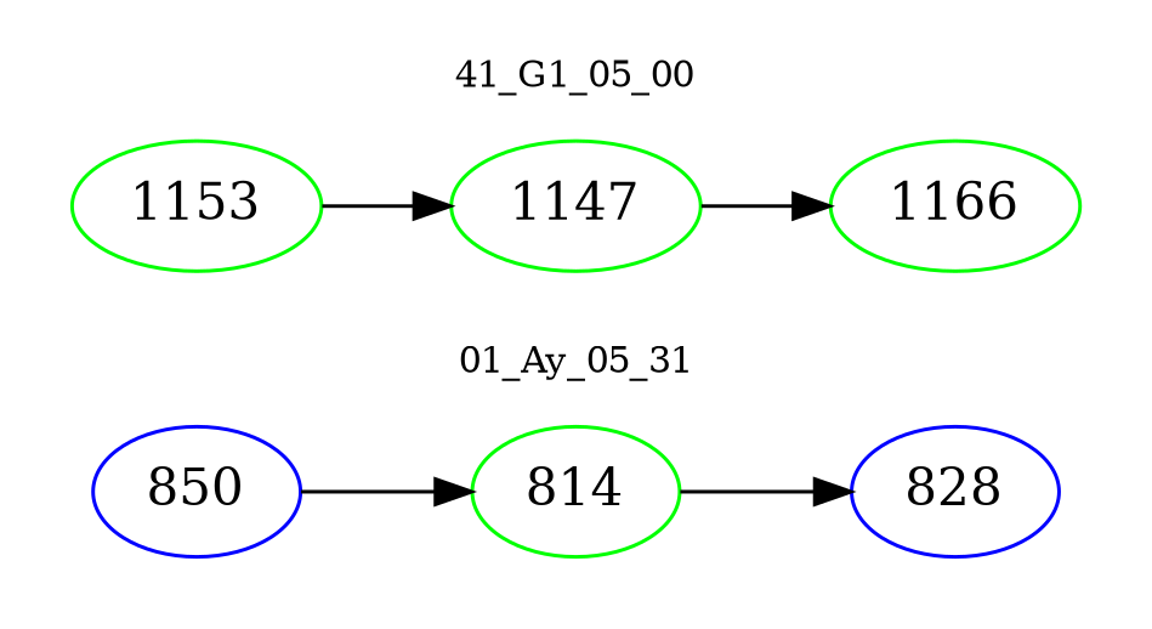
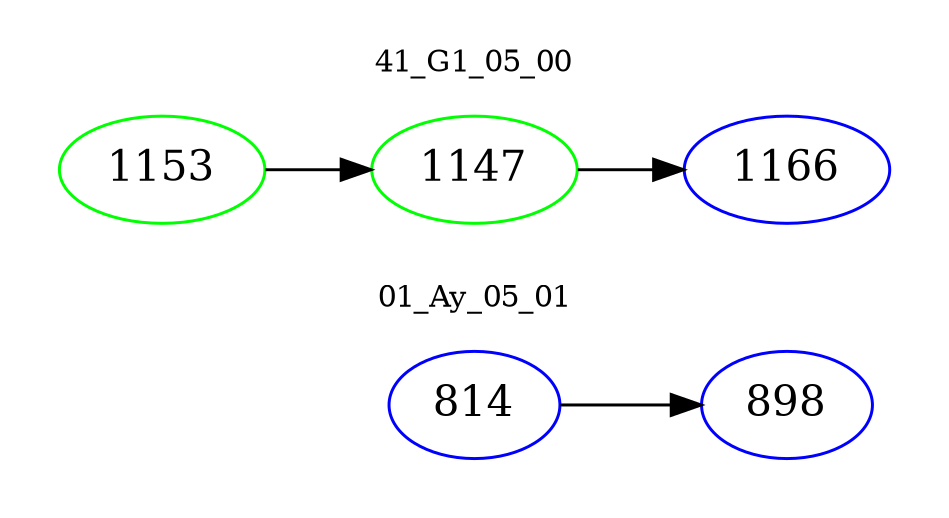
  digraph {
    rankdir=LR
    node [color=blue]
    edge [color=black]
-   n1 [label=850]
-   n2 [color=green label=814]
-   n3 [label=828]
+   n2 [label=814]
+   n3 [label=898]
    n4 [color=green label=1153]
    n5 [color=green label=1147]
-   n6 [color=green label=1166]
+   n6 [label=1166]
    subgraph cluster_1 {
      color=white
      fontsize=10
-     label="01_Ay_05_31"
-     n1
+     label="01_Ay_05_01"
      n2
      n3
    }
    subgraph cluster_2 {
      color=white
      fontsize=10
      label="41_G1_05_00"
      n4
      n5
      n6
    }
-   n1 -> n2
    n2 -> n3
    n4 -> n5
    n5 -> n6
  }
